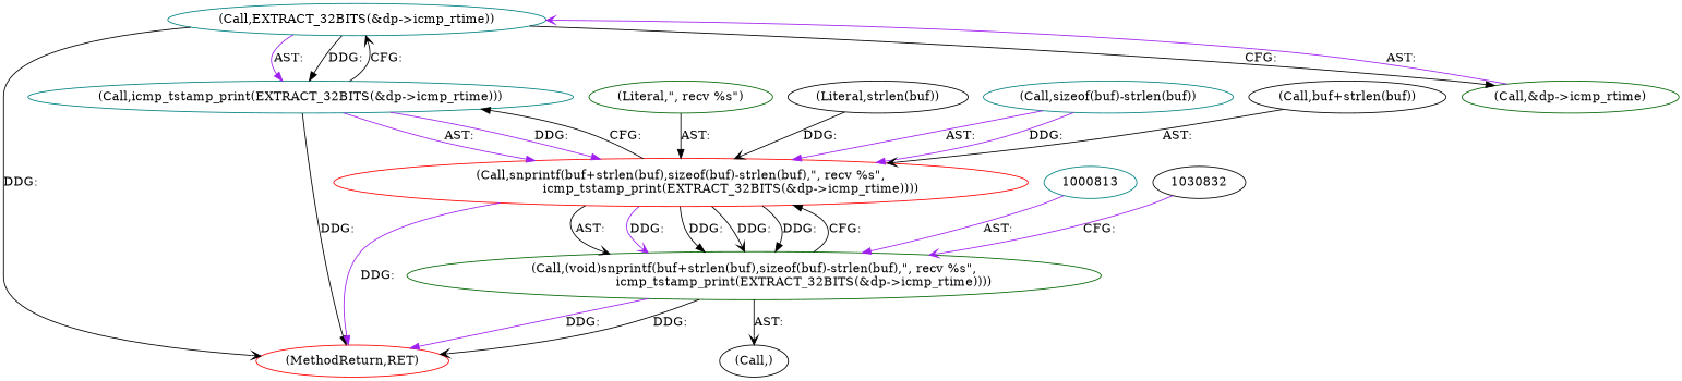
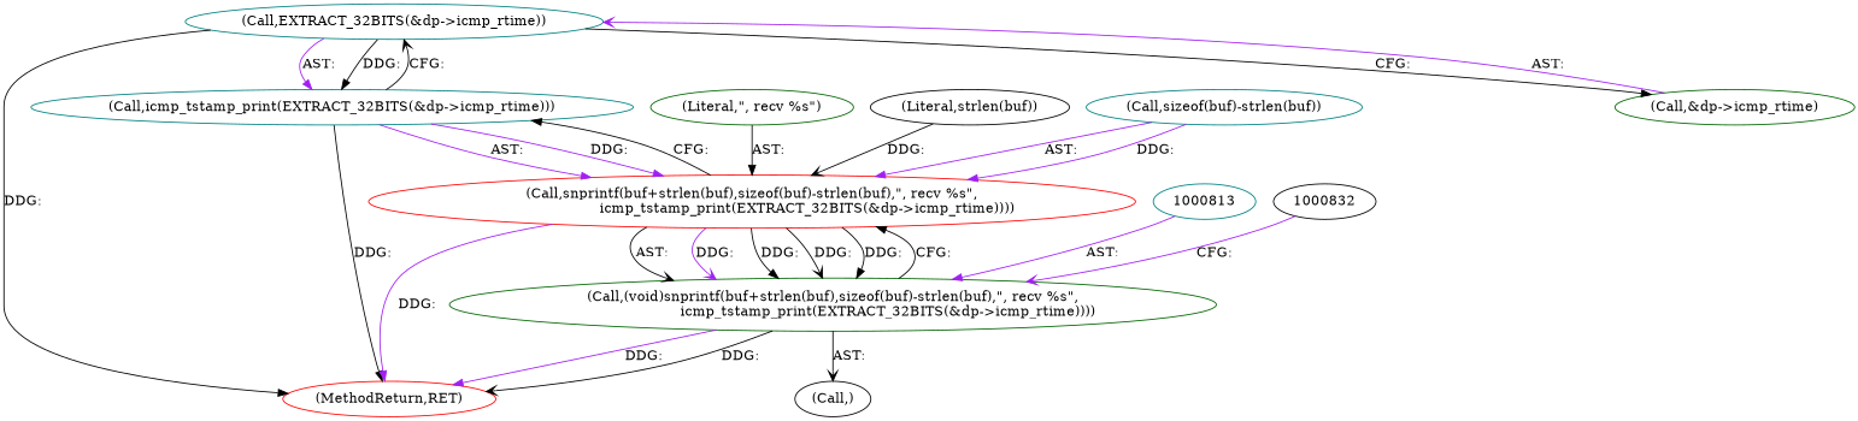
  digraph {
    node [color=teal]
    edge [arrowhead=normal color=black]
    n1 [label="(Call,EXTRACT_32BITS(&dp->icmp_rtime))"]
    n2 [label="(Call,icmp_tstamp_print(EXTRACT_32BITS(&dp->icmp_rtime)))"]
    n3 [color=red label="(MethodReturn,RET)"]
    n4 [color=darkgreen label="(Call,&dp->icmp_rtime)"]
    n5 [color=red label="(Call,snprintf(buf+strlen(buf),sizeof(buf)-strlen(buf),\", recv %s\",\n                         icmp_tstamp_print(EXTRACT_32BITS(&dp->icmp_rtime))))"]
    n6 [color=darkgreen label="(Call,(void)snprintf(buf+strlen(buf),sizeof(buf)-strlen(buf),\", recv %s\",\n                         icmp_tstamp_print(EXTRACT_32BITS(&dp->icmp_rtime))))"]
    n7 [color=black label="(Call,)"]
    n8 [color=darkgreen label="(Literal,\", recv %s\")"]
    n9 [color=black label="(Literal,strlen(buf))"]
    n10 [label="(Call,sizeof(buf)-strlen(buf))"]
-   n11 [color=black label="(Call,buf+strlen(buf))"]
    1000813
-   1000832 [color=black label=1030832]
+   1000832 [color=black]
    n1 -> n2 [color=purple label="AST: "]
    n1 -> n2 [label="DDG: "]
-   n1 -> n3 [arrowhead=vee label="DDG: "]
+   n1 -> n3 [label="DDG: "]
    n1 -> n4 [label="CFG: "]
    n2 -> n1 [arrowhead=vee label="CFG: "]
    n2 -> n3 [label="DDG: "]
    n2 -> n5 [color=purple label="AST: "]
    n2 -> n5 [color=purple label="DDG: "]
    n4 -> n1 [arrowhead=vee color=purple label="AST: "]
    n5 -> n2 [label="CFG: "]
    n5 -> n3 [color=purple label="DDG: "]
    n5 -> n6 [arrowhead=vee label="AST: "]
    n5 -> n6 [arrowhead=vee color=purple label="DDG: "]
    n5 -> n6 [label="DDG: "]
    n5 -> n6 [arrowhead=vee label="DDG: "]
    n5 -> n6 [label="DDG: "]
    n6 -> n3 [color=purple label="DDG: "]
    n6 -> n3 [arrowhead=vee label="DDG: "]
    n6 -> n5 [label="CFG: "]
    n6 -> n7 [arrowhead=vee label="AST: "]
    n8 -> n5 [label="AST: "]
    n9 -> n5 [arrowhead=vee label="DDG: "]
    n10 -> n5 [color=purple label="AST: "]
    n10 -> n5 [color=purple label="DDG: "]
-   n11 -> n5 [arrowhead=vee label="AST: "]
    1000813 -> n6 [color=purple label="AST: "]
    1000832 -> n6 [arrowhead=vee color=purple label="CFG: "]
  }
